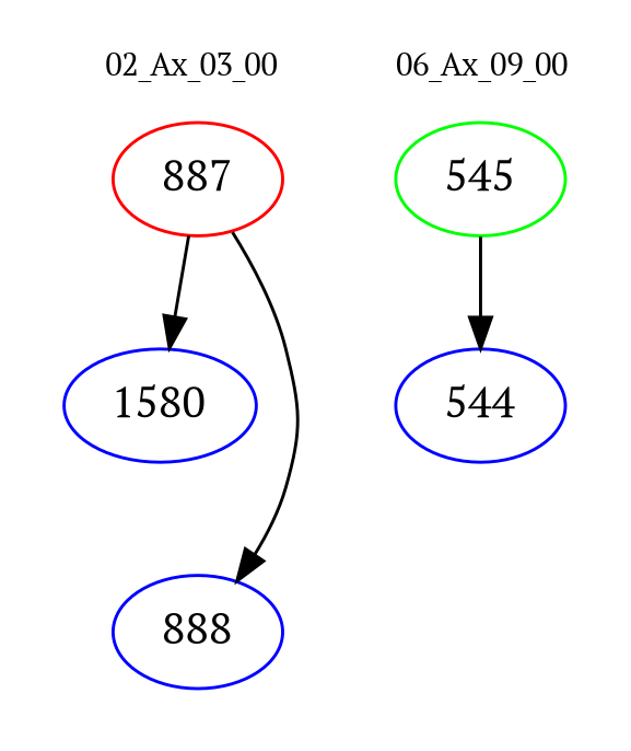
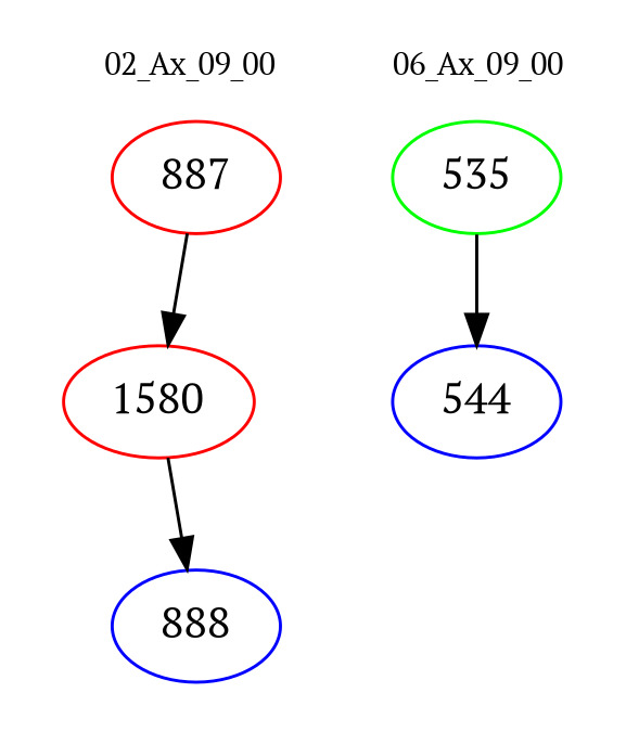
  digraph {
    fontname="PT Serif"
    node [color=red fontname="PT Serif"]
    edge [color=black fontname="PT Serif"]
    n1 [label=887]
-   n2 [color=blue label=1580]
+   n2 [label=1580]
    n3 [color=blue label=888]
-   n4 [color=green label=545]
+   n4 [color=green label=535]
    n5 [color=blue label=544]
    subgraph cluster_1 {
      color=white
      fontsize=10
-     label="02_Ax_03_00"
+     label="02_Ax_09_00"
      n1
      n2
      n3
    }
    subgraph cluster_2 {
      color=white
      fontsize=10
      label="06_Ax_09_00"
      n4
      n5
    }
    n1 -> n2
-   n1 -> n3
+   n2 -> n3
    n4 -> n5
  }
